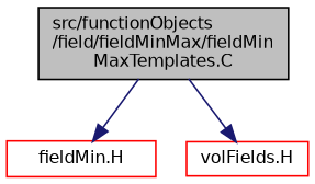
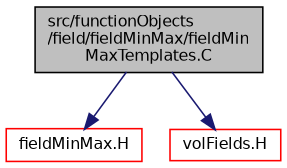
  digraph {
    node [color=red fontname=Helvetica fontsize=10 shape=record]
    edge [color=midnightblue fontname=Helvetica fontsize=10 labelfontname=Helvetica labelfontsize=10 style=solid]
    n1 [color=black fillcolor=grey75 fontcolor=black height=0.2 label="src/functionObjects\l/field/fieldMinMax/fieldMin\lMaxTemplates.C" style=filled width=0.4]
-   n2 [height=0.2 label="fieldMin.H" width=0.4]
+   n2 [height=0.2 label="fieldMinMax.H" width=0.4]
    n3 [height=0.2 label="volFields.H" width=0.4]
    n1 -> n2
    n1 -> n3
  }
